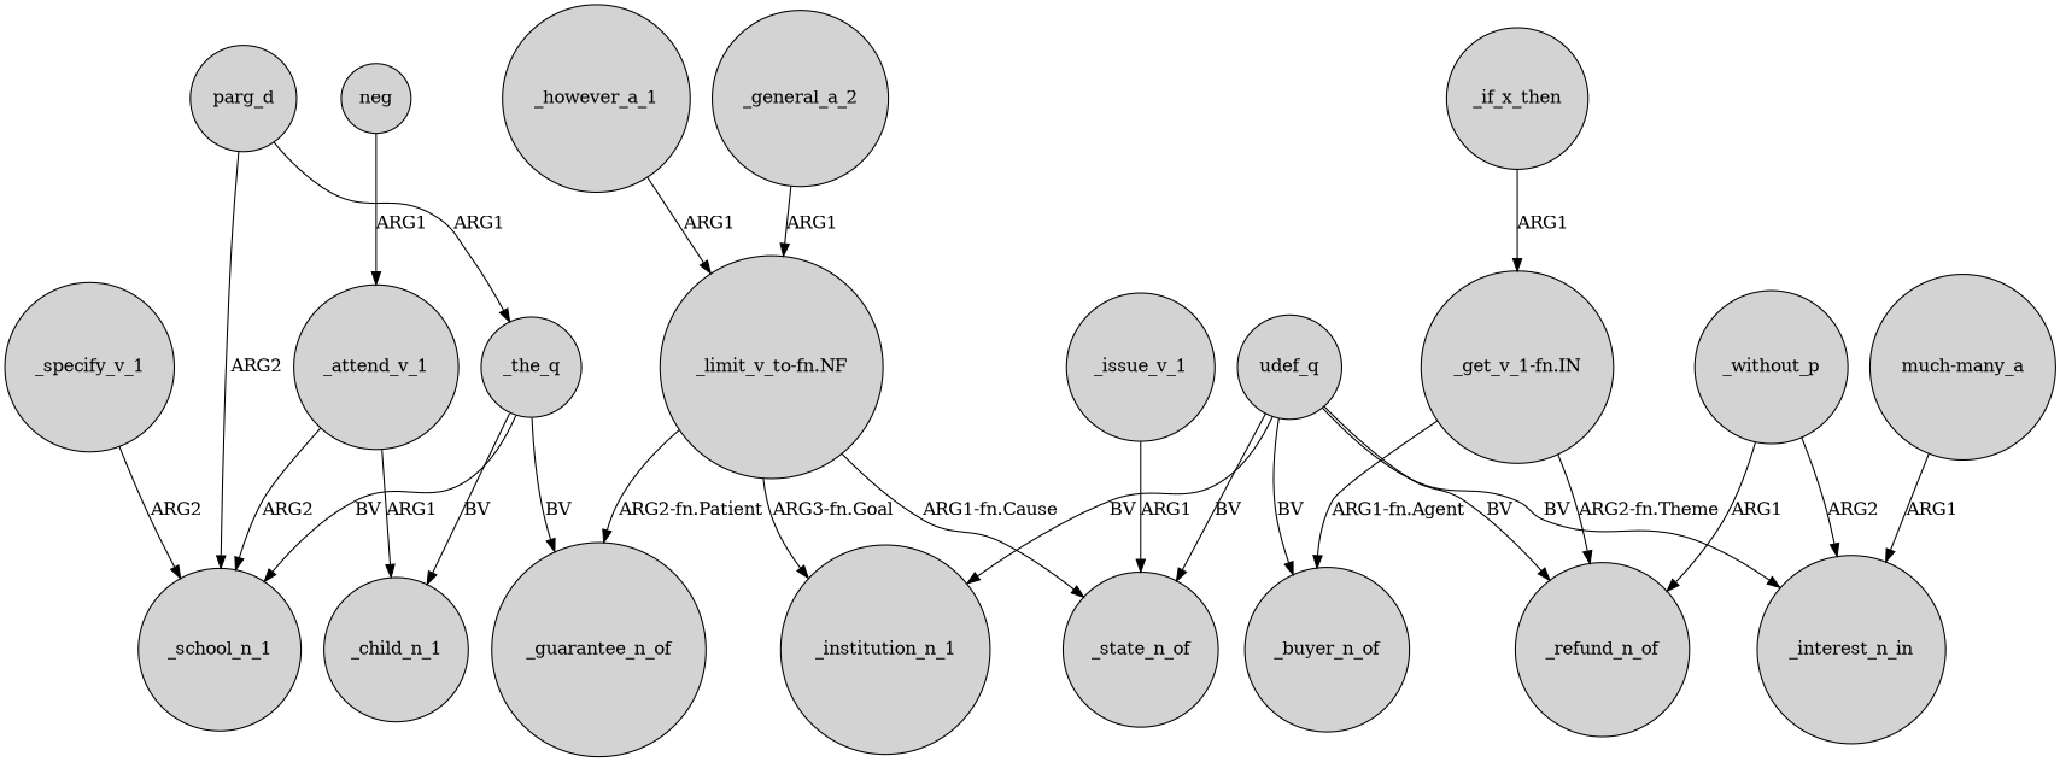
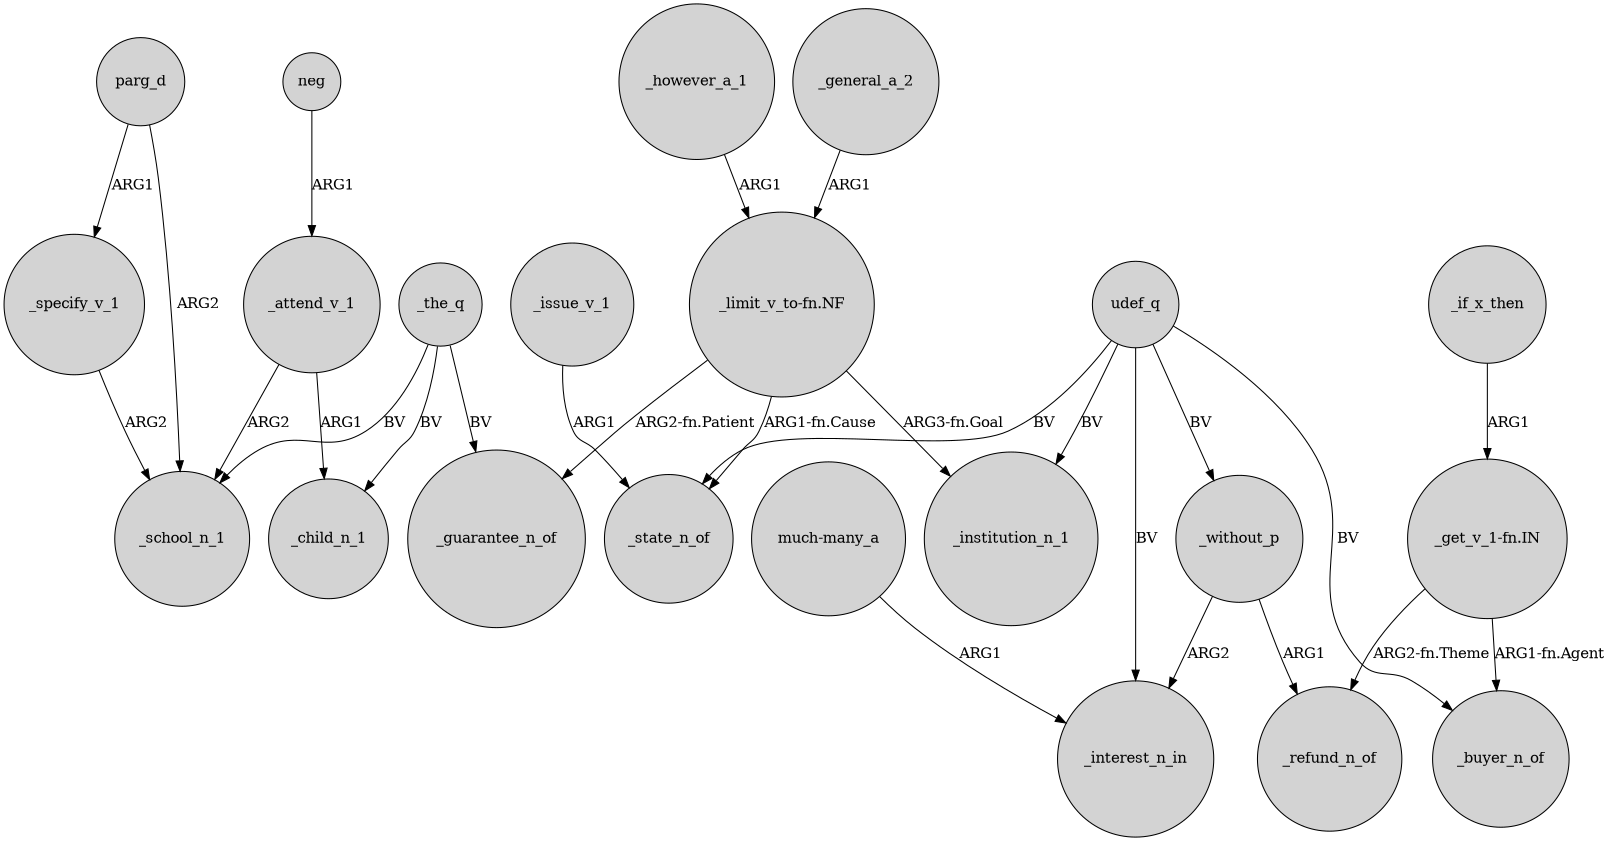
  digraph {
    node [shape=circle style=filled]
    _attend_v_1
    _school_n_1
    _child_n_1
    _however_a_1
    "_limit_v_to-fn.NF"
    _state_n_of
    _guarantee_n_of
    _institution_n_1
    "_get_v_1-fn.IN"
    _refund_n_of
    _buyer_n_of
    udef_q
    _interest_n_in
    parg_d
    _specify_v_1
    _without_p
    _the_q
    neg
    "much-many_a"
    _if_x_then
    _issue_v_1
    n22 [label=_general_a_2]
    _attend_v_1 -> _school_n_1 [label=ARG2]
    _attend_v_1 -> _child_n_1 [label=ARG1]
    _however_a_1 -> "_limit_v_to-fn.NF" [label=ARG1]
    "_limit_v_to-fn.NF" -> _state_n_of [label="ARG1-fn.Cause"]
    "_limit_v_to-fn.NF" -> _guarantee_n_of [label="ARG2-fn.Patient"]
    "_limit_v_to-fn.NF" -> _institution_n_1 [label="ARG3-fn.Goal"]
    "_get_v_1-fn.IN" -> _refund_n_of [label="ARG2-fn.Theme"]
    "_get_v_1-fn.IN" -> _buyer_n_of [label="ARG1-fn.Agent"]
    udef_q -> _state_n_of [label=BV]
    udef_q -> _institution_n_1 [label=BV]
-   udef_q -> _refund_n_of [label=BV]
+   udef_q -> _without_p [label=BV]
    udef_q -> _buyer_n_of [label=BV]
    udef_q -> _interest_n_in [label=BV]
    parg_d -> _school_n_1 [label=ARG2]
-   parg_d -> _the_q [label=ARG1]
+   parg_d -> _specify_v_1 [label=ARG1]
    _specify_v_1 -> _school_n_1 [label=ARG2]
    _without_p -> _refund_n_of [label=ARG1]
    _without_p -> _interest_n_in [label=ARG2]
    _the_q -> _school_n_1 [label=BV]
    _the_q -> _child_n_1 [label=BV]
    _the_q -> _guarantee_n_of [label=BV]
    neg -> _attend_v_1 [label=ARG1]
    "much-many_a" -> _interest_n_in [label=ARG1]
    _if_x_then -> "_get_v_1-fn.IN" [label=ARG1]
    _issue_v_1 -> _state_n_of [label=ARG1]
    n22 -> "_limit_v_to-fn.NF" [label=ARG1]
  }
